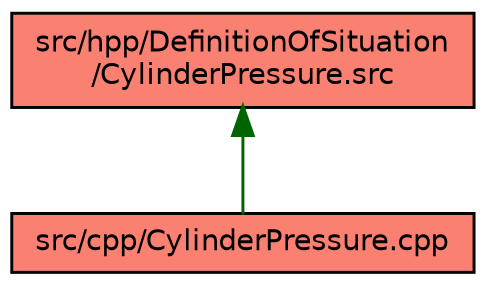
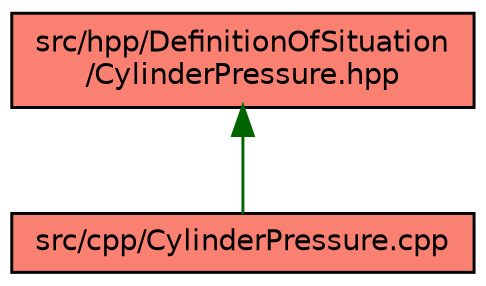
  digraph {
    node [color=black fillcolor=salmon fontname=Helvetica fontsize=10 shape=record style=filled]
-   n1 [fontcolor=black height=0.2 label="src/hpp/DefinitionOfSituation\l/CylinderPressure.src" width=0.4]
+   n1 [fontcolor=black height=0.2 label="src/hpp/DefinitionOfSituation\l/CylinderPressure.hpp" width=0.4]
    n2 [height=0.2 label="src/cpp/CylinderPressure.cpp" width=0.4]
    n1 -> n2 [color=darkgreen dir=back fontname=Helvetica fontsize=10 labelfontname=Helvetica labelfontsize=10 style=solid]
  }
